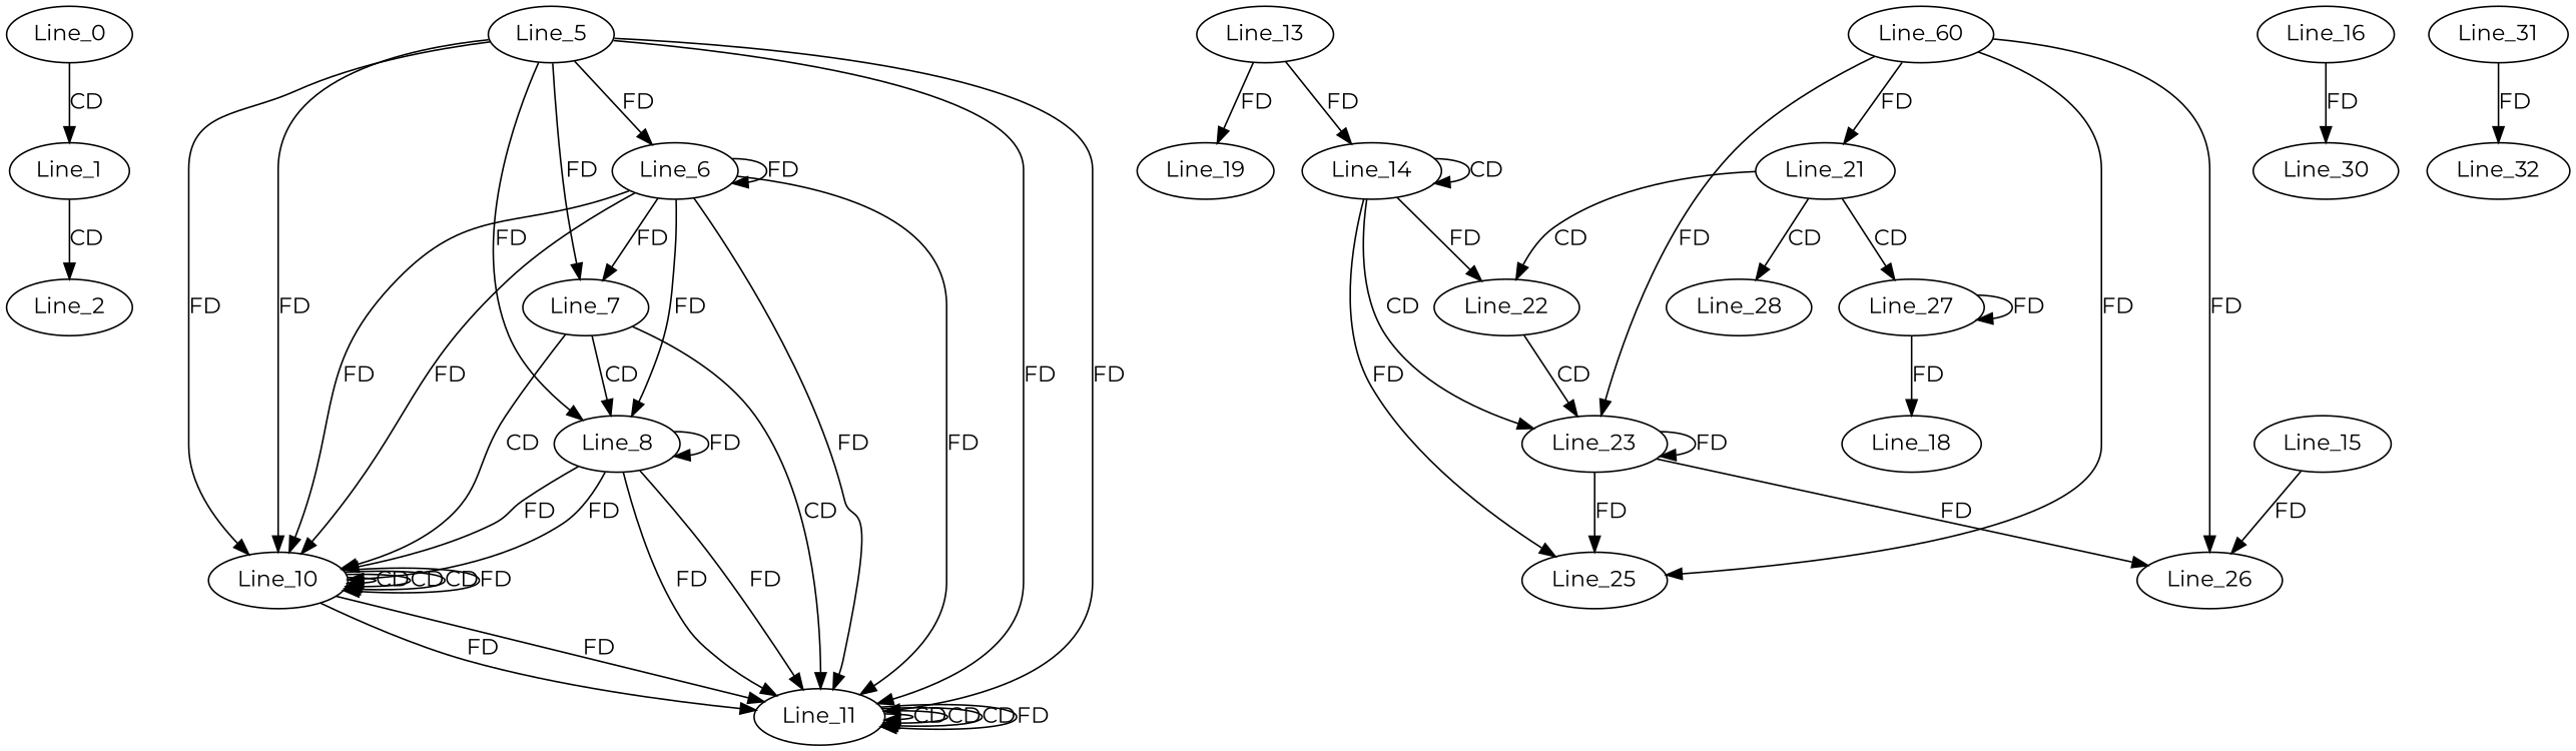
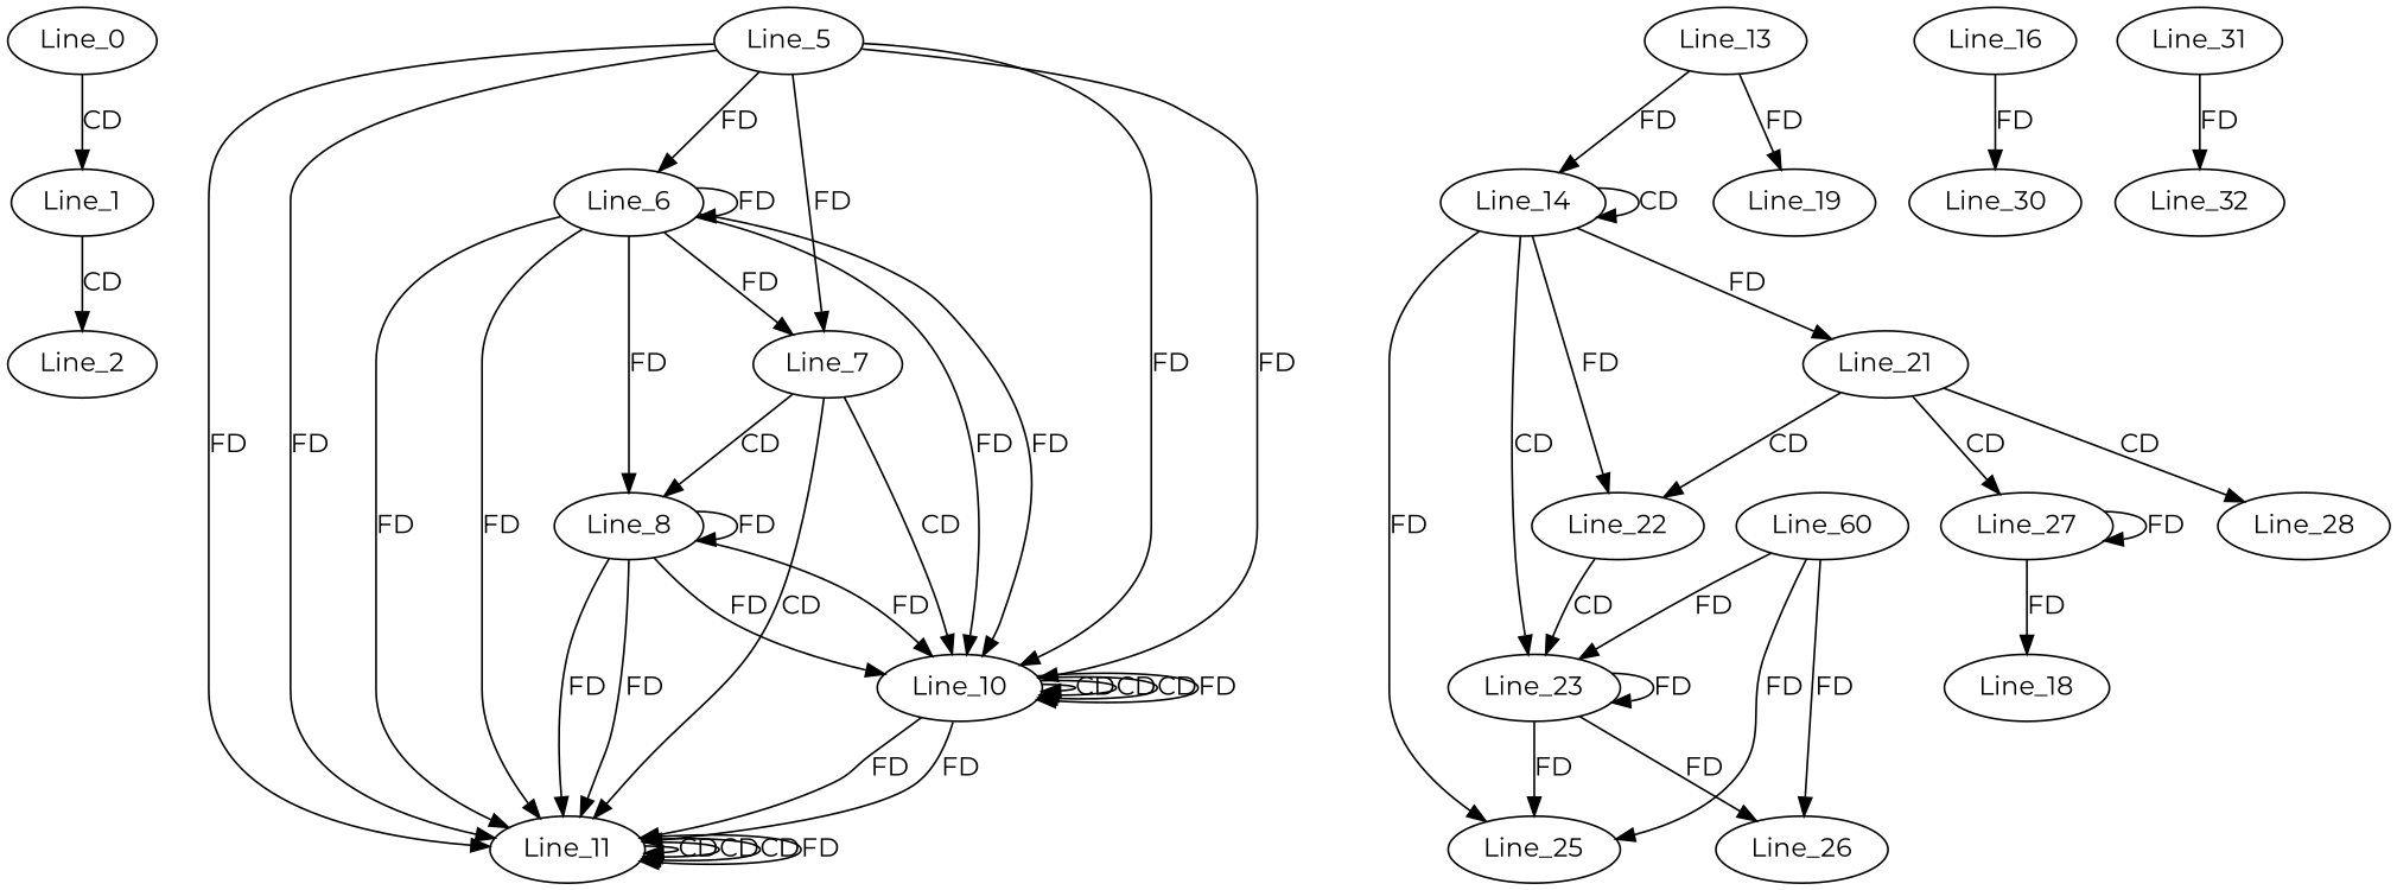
  digraph {
    fontname=Montserrat
    node [fontname=Montserrat]
    edge [fontname=Montserrat]
    Line_0
    Line_1
    Line_2
    Line_5
    Line_6
    Line_7
    Line_8
    Line_10
    Line_11
    Line_14
    Line_21
    Line_22
    Line_23
    Line_25
    Line_27
    Line_28
    Line_26
    Line_13
    Line_19
    Line_18
    n21 [label=Line_60]
-   Line_15
    Line_16
    Line_30
    Line_31
    Line_32
    Line_0 -> Line_1 [label=CD]
    Line_1 -> Line_2 [label=CD]
    Line_5 -> Line_6 [label=FD]
    Line_5 -> Line_7 [label=FD]
-   Line_5 -> Line_8 [label=FD]
    Line_5 -> Line_10 [label=FD]
    Line_5 -> Line_10 [label=FD]
    Line_5 -> Line_11 [label=FD]
    Line_5 -> Line_11 [label=FD]
    Line_6 -> Line_6 [label=FD]
    Line_6 -> Line_7 [label=FD]
    Line_6 -> Line_8 [label=FD]
    Line_6 -> Line_10 [label=FD]
    Line_6 -> Line_10 [label=FD]
    Line_6 -> Line_11 [label=FD]
    Line_6 -> Line_11 [label=FD]
    Line_7 -> Line_8 [label=CD]
    Line_7 -> Line_10 [label=CD]
    Line_7 -> Line_11 [label=CD]
    Line_8 -> Line_8 [label=FD]
    Line_8 -> Line_10 [label=FD]
    Line_8 -> Line_10 [label=FD]
    Line_8 -> Line_11 [label=FD]
    Line_8 -> Line_11 [label=FD]
    Line_10 -> Line_10 [label=CD]
    Line_10 -> Line_10 [label=CD]
    Line_10 -> Line_10 [label=CD]
    Line_10 -> Line_10 [label=FD]
    Line_10 -> Line_11 [label=FD]
    Line_10 -> Line_11 [label=FD]
    Line_11 -> Line_11 [label=CD]
    Line_11 -> Line_11 [label=CD]
    Line_11 -> Line_11 [label=CD]
    Line_11 -> Line_11 [label=FD]
    Line_14 -> Line_14 [label=CD]
-   n21 -> Line_21 [label=FD]
+   Line_14 -> Line_21 [label=FD]
    Line_14 -> Line_22 [label=FD]
    Line_14 -> Line_23 [label=CD]
    Line_14 -> Line_25 [label=FD]
    Line_21 -> Line_22 [label=CD]
    Line_21 -> Line_27 [label=CD]
    Line_21 -> Line_28 [label=CD]
    Line_22 -> Line_23 [label=CD]
    Line_23 -> Line_23 [label=FD]
    Line_23 -> Line_25 [label=FD]
    Line_23 -> Line_26 [label=FD]
    Line_27 -> Line_27 [label=FD]
    Line_27 -> Line_18 [label=FD]
    Line_13 -> Line_14 [label=FD]
    Line_13 -> Line_19 [label=FD]
    n21 -> Line_23 [label=FD]
    n21 -> Line_25 [label=FD]
    n21 -> Line_26 [label=FD]
-   Line_15 -> Line_26 [label=FD]
    Line_16 -> Line_30 [label=FD]
    Line_31 -> Line_32 [label=FD]
  }
